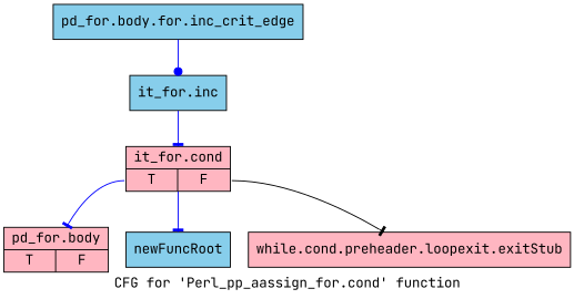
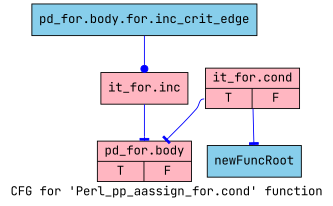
  digraph {
    fontname="JetBrains Mono"
    label="CFG for 'Perl_pp_aassign_for.cond' function"
    node [fillcolor=skyblue fontname="JetBrains Mono" shape=record style=filled]
    edge [arrowhead=tee color=blue fontname="JetBrains Mono"]
    n1 [label="{newFuncRoot}"]
    n2 [fillcolor=lightpink label="{it_for.cond|{<s0>T|<s1>F}}"]
-   n3 [fillcolor=lightpink label="{while.cond.preheader.loopexit.exitStub}"]
    n4 [fillcolor=lightpink label="{pd_for.body|{<s0>T|<s1>F}}"]
    n5 [label="{pd_for.body.for.inc_crit_edge}"]
-   n6 [label="{it_for.inc}"]
+   n6 [fillcolor=lightpink label="{it_for.inc}"]
    n2 -> n1
-   n2 -> n3 [color=black tailport=s1]
    n2 -> n4 [tailport=s0]
    n5 -> n6 [arrowhead=dot]
-   n6 -> n2
+   n6 -> n4
  }
